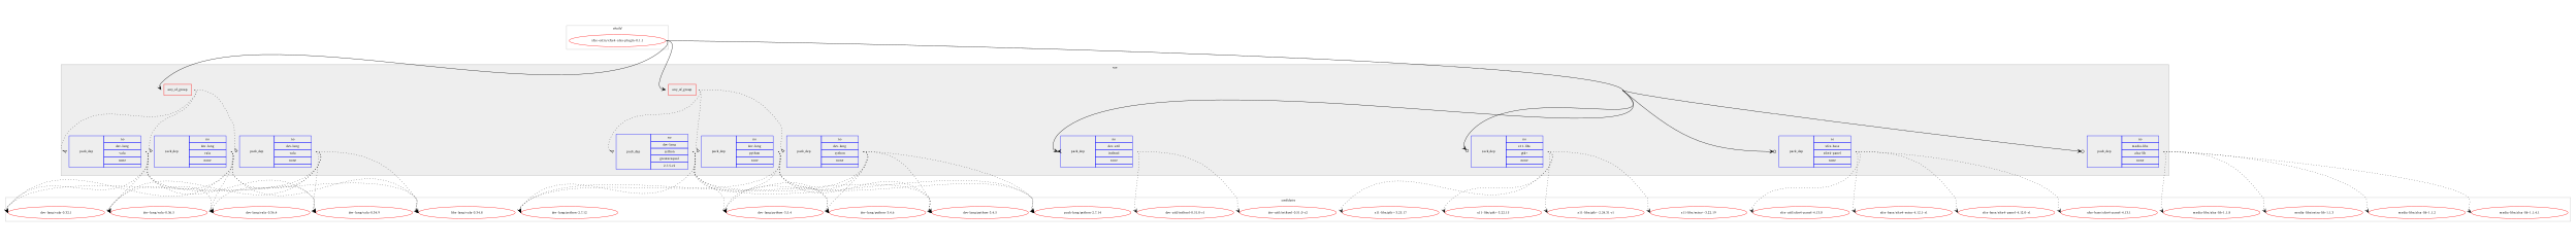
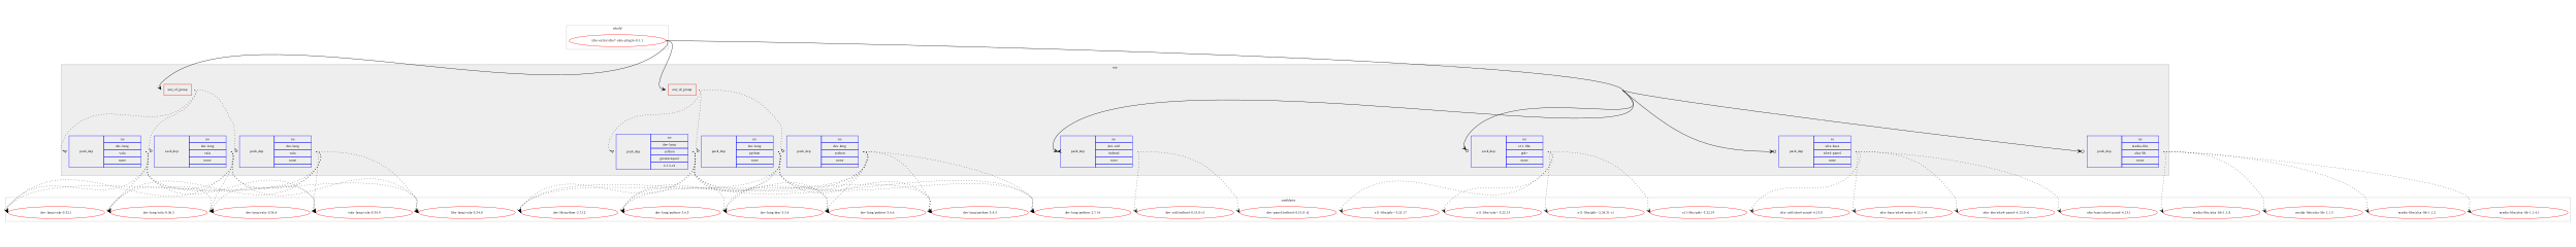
  digraph {
    compound=true
    concentrate=true
    fontname="PT Serif"
    fontsize=10
    newrank=true
    rankdir=TB
    ranksep=1.5
    node [color=red fontname="PT Serif" fontsize=10]
    edge [arrowhead=vee fontname="PT Serif" headport=w style=dotted tailport=e weight=100]
-   n1 [label="xfce-extra/xfce4-alsa-plugin-0.1.1" width=4]
+   n1 [label="xfce-extra/xfce7-alsa-plugin-0.1.1" width=4]
    n2 [color=blue label=<<TABLE BORDER="0" CELLBORDER="1" CELLSPACING="0" CELLPADDING="4" WIDTH="220"><TR><TD ROWSPAN="6" CELLPADDING="30">pack_dep</TD></TR><TR><TD WIDTH="110">no</TD></TR><TR><TD>dev-lang</TD></TR><TR><TD>python</TD></TR><TR><TD>none</TD></TR><TR><TD></TD></TR></TABLE>> shape=none]
    n3 [color=blue label=<<TABLE BORDER="0" CELLBORDER="1" CELLSPACING="0" CELLPADDING="4" WIDTH="220"><TR><TD ROWSPAN="6" CELLPADDING="30">pack_dep</TD></TR><TR><TD WIDTH="110">no</TD></TR><TR><TD>dev-lang</TD></TR><TR><TD>python</TD></TR><TR><TD>none</TD></TR><TR><TD></TD></TR></TABLE>> shape=none]
    n4 [color=blue label=<<TABLE BORDER="0" CELLBORDER="1" CELLSPACING="0" CELLPADDING="4" WIDTH="220"><TR><TD ROWSPAN="6" CELLPADDING="30">pack_dep</TD></TR><TR><TD WIDTH="110">no</TD></TR><TR><TD>dev-lang</TD></TR><TR><TD>python</TD></TR><TR><TD>greaterequal</TD></TR><TR><TD>2.7.5-r2</TD></TR></TABLE>> shape=none]
    n5 [label=<<TABLE BORDER="0" CELLBORDER="1" CELLSPACING="0" CELLPADDING="4"><TR><TD CELLPADDING="10">any_of_group</TD></TR></TABLE>> shape=none]
    n6 [color=blue label=<<TABLE BORDER="0" CELLBORDER="1" CELLSPACING="0" CELLPADDING="4" WIDTH="220"><TR><TD ROWSPAN="6" CELLPADDING="30">pack_dep</TD></TR><TR><TD WIDTH="110">no</TD></TR><TR><TD>dev-lang</TD></TR><TR><TD>vala</TD></TR><TR><TD>none</TD></TR><TR><TD></TD></TR></TABLE>> shape=none]
    n7 [color=blue label=<<TABLE BORDER="0" CELLBORDER="1" CELLSPACING="0" CELLPADDING="4" WIDTH="220"><TR><TD ROWSPAN="6" CELLPADDING="30">pack_dep</TD></TR><TR><TD WIDTH="110">no</TD></TR><TR><TD>dev-lang</TD></TR><TR><TD>vala</TD></TR><TR><TD>none</TD></TR><TR><TD></TD></TR></TABLE>> shape=none]
    n8 [color=blue label=<<TABLE BORDER="0" CELLBORDER="1" CELLSPACING="0" CELLPADDING="4" WIDTH="220"><TR><TD ROWSPAN="6" CELLPADDING="30">pack_dep</TD></TR><TR><TD WIDTH="110">no</TD></TR><TR><TD>dev-lang</TD></TR><TR><TD>vala</TD></TR><TR><TD>none</TD></TR><TR><TD></TD></TR></TABLE>> shape=none]
    n9 [label=<<TABLE BORDER="0" CELLBORDER="1" CELLSPACING="0" CELLPADDING="4"><TR><TD CELLPADDING="10">any_of_group</TD></TR></TABLE>> shape=none]
    n10 [color=blue label=<<TABLE BORDER="0" CELLBORDER="1" CELLSPACING="0" CELLPADDING="4" WIDTH="220"><TR><TD ROWSPAN="6" CELLPADDING="30">pack_dep</TD></TR><TR><TD WIDTH="110">no</TD></TR><TR><TD>dev-util</TD></TR><TR><TD>intltool</TD></TR><TR><TD>none</TD></TR><TR><TD></TD></TR></TABLE>> shape=none]
    n11 [color=blue label=<<TABLE BORDER="0" CELLBORDER="1" CELLSPACING="0" CELLPADDING="4" WIDTH="220"><TR><TD ROWSPAN="6" CELLPADDING="30">pack_dep</TD></TR><TR><TD WIDTH="110">no</TD></TR><TR><TD>xfce-base</TD></TR><TR><TD>xfce4-panel</TD></TR><TR><TD>none</TD></TR><TR><TD></TD></TR></TABLE>> shape=none]
    n12 [color=blue label=<<TABLE BORDER="0" CELLBORDER="1" CELLSPACING="0" CELLPADDING="4" WIDTH="220"><TR><TD ROWSPAN="6" CELLPADDING="30">pack_dep</TD></TR><TR><TD WIDTH="110">no</TD></TR><TR><TD>media-libs</TD></TR><TR><TD>alsa-lib</TD></TR><TR><TD>none</TD></TR><TR><TD></TD></TR></TABLE>> shape=none]
    n13 [color=blue label=<<TABLE BORDER="0" CELLBORDER="1" CELLSPACING="0" CELLPADDING="4" WIDTH="220"><TR><TD ROWSPAN="6" CELLPADDING="30">pack_dep</TD></TR><TR><TD WIDTH="110">no</TD></TR><TR><TD>x11-libs</TD></TR><TR><TD>gtk+</TD></TR><TR><TD>none</TD></TR><TR><TD></TD></TR></TABLE>> shape=none]
-   n14 [label="dev-lang/python-2.7.12" width=4]
-   n15 [label="pack-lang/python-2.7.14" width=4]
+   n14 [label="dev-lib/python-2.7.12" width=4]
+   n15 [label="dev-lang/python-2.7.14" width=4]
    n16 [label="dev-lang/python-3.4.5" width=4]
    n17 [label="dev-lang/python-3.4.6" width=4]
-   n18 [label="dev-lang/python-3.5.4" width=4]
+   n18 [label="dev-lang/dep-3.5.4" width=4]
+   n19 [label="dev-lang/python-3.6.3" width=4]
    n20 [label="dev-lang/vala-0.32.1" width=4]
    n21 [label="libs-lang/vala-0.34.8" width=4]
-   n22 [label="dev-lang/vala-0.34.9" width=4]
+   n22 [label="vala-lang/vala-0.34.9" width=4]
    n23 [label="dev-lang/vala-0.36.4" width=4]
    n24 [label="dev-lang/vala-0.36.5" width=4]
    n25 [label="dev-util/intltool-0.51.0-r1" width=4]
-   n26 [label="dev-util/intltool-0.51.0-r2" width=4]
+   n26 [label="dev-panel/intltool-0.51.0-r2" width=4]
    n27 [label="media-libs/alsa-lib-1.1.2" width=4]
-   n28 [label="media-libs/extra-lib-1.1.3" width=4]
+   n28 [label="media-libs/alsa-lib-1.1.3" width=4]
    n29 [label="media-libs/alsa-lib-1.1.8" width=4]
    n30 [label="media-libs/alsa-lib-1.1.4.1" width=4]
    n31 [label="x11-libs/gtk+-2.24.31-r1" width=4]
-   n32 [label="x11-libs/gtk+-3.22.15" width=4]
+   n32 [label="x11-libs/vala+-3.22.15" width=4]
    n33 [label="x11-libs/gtk+-3.25.17" width=4]
-   n34 [label="x11-libs/extra+-3.22.19" width=4]
-   n35 [label="xfce-base/xfce4-panel-4.12.0-r1" width=4]
+   n34 [label="x11-libs/gtk+-3.22.19" width=4]
+   n35 [label="xfce-dev/xfce4-panel-4.12.0-r1" width=4]
    n36 [label="xfce-base/xfce4-extra-4.12.1-r1" width=4]
    n37 [label="xfce-util/xfce4-panel-4.13.0" width=4]
    n38 [label="xfce-base/xfce4-panel-4.13.1" width=4]
    subgraph cluster_1 {
      color=gray
      label=<<i>ebuild</i>>
      rank=same
      n1
    }
    subgraph cluster_2 {
      color=gray
      label=<<i>dependencies</i>>
      subgraph cluster_3 {
        color=gray
        fillcolor="#eeeeee"
        label=<<i>compile</i>>
        style=filled
        subgraph sub_4 {
          color=gray
          fillcolor="#eeeeee"
          label=<<i>compile</i>>
          style=filled
          n5
          subgraph sub_5 {
            color=gray
            fillcolor="#eeeeee"
            label=<<i>compile</i>>
            style=filled
            n2
          }
          subgraph sub_6 {
            color=gray
            fillcolor="#eeeeee"
            label=<<i>compile</i>>
            style=filled
            n3
          }
          subgraph sub_7 {
            color=gray
            fillcolor="#eeeeee"
            label=<<i>compile</i>>
            style=filled
            n4
          }
        }
        subgraph sub_8 {
          color=gray
          fillcolor="#eeeeee"
          label=<<i>compile</i>>
          style=filled
          n9
          subgraph sub_9 {
            color=gray
            fillcolor="#eeeeee"
            label=<<i>compile</i>>
            style=filled
            n6
          }
          subgraph sub_10 {
            color=gray
            fillcolor="#eeeeee"
            label=<<i>compile</i>>
            style=filled
            n7
          }
          subgraph sub_11 {
            color=gray
            fillcolor="#eeeeee"
            label=<<i>compile</i>>
            style=filled
            n8
          }
        }
        subgraph sub_12 {
          color=gray
          fillcolor="#eeeeee"
          label=<<i>compile</i>>
          style=filled
          n10
        }
      }
      subgraph cluster_13 {
        color=gray
        fillcolor="#eeeeee"
        label=<<i>compile and run</i>>
        style=filled
        subgraph sub_14 {
          color=gray
          fillcolor="#eeeeee"
          label=<<i>compile and run</i>>
          style=filled
          n11
        }
        subgraph sub_15 {
          color=gray
          fillcolor="#eeeeee"
          label=<<i>compile and run</i>>
          style=filled
          n12
        }
        subgraph sub_16 {
          color=gray
          fillcolor="#eeeeee"
          label=<<i>compile and run</i>>
          style=filled
          n13
        }
      }
      subgraph cluster_17 {
        color=gray
        fillcolor="#eeeeee"
        label=<<i>run</i>>
        style=filled
      }
    }
    subgraph cluster_18 {
      color=gray
      label=<<i>candidates</i>>
      rank=same
      subgraph sub_19 {
        color=black
        label=<<i>candidates</i>>
        nodesep=1
        rank=same
        n14
        n15
        n16
        n17
        n18
+       n19
      }
      subgraph sub_20 {
        color=black
        label=<<i>candidates</i>>
        nodesep=1
        rank=same
        n14
        n15
        n16
        n17
        n18
+       n19
      }
      subgraph sub_21 {
        color=black
        label=<<i>candidates</i>>
        nodesep=1
        rank=same
        n14
        n15
        n16
        n17
        n18
+       n19
      }
      subgraph sub_22 {
        color=black
        label=<<i>candidates</i>>
        nodesep=1
        rank=same
        n20
        n21
        n22
        n23
        n24
      }
      subgraph sub_23 {
        color=black
        label=<<i>candidates</i>>
        nodesep=1
        rank=same
        n20
        n21
        n22
        n23
        n24
      }
      subgraph sub_24 {
        color=black
        label=<<i>candidates</i>>
        nodesep=1
        rank=same
        n20
        n21
        n22
        n23
        n24
      }
      subgraph sub_25 {
        color=black
        label=<<i>candidates</i>>
        nodesep=1
        rank=same
        n25
        n26
      }
      subgraph sub_26 {
        color=black
        label=<<i>candidates</i>>
        nodesep=1
        rank=same
        n27
        n28
        n29
        n30
      }
      subgraph sub_27 {
        color=black
        label=<<i>candidates</i>>
        nodesep=1
        rank=same
        n31
        n32
        n33
        n34
      }
      subgraph sub_28 {
        color=black
        label=<<i>candidates</i>>
        nodesep=1
        rank=same
        n35
        n36
        n37
        n38
      }
    }
    n1 -> n5 [style=solid weight=20]
    n1 -> n9 [style=solid weight=20]
    n1 -> n10 [style=solid weight=20]
    n1 -> n11 [arrowhead=odotvee style=solid weight=20]
    n1 -> n12 [arrowhead=odotvee style=solid weight=20]
    n1 -> n13 [arrowhead=odotvee style=solid weight=20]
    n2 -> n14
    n2 -> n15
    n2 -> n16
    n2 -> n17
    n2 -> n18
+   n2 -> n19
    n3 -> n14
    n3 -> n15
    n3 -> n16
    n3 -> n17
    n3 -> n18
+   n3 -> n19
    n4 -> n14
    n4 -> n15
    n4 -> n16
    n4 -> n17
    n4 -> n18
+   n4 -> n19
    n5 -> n2 [arrowhead=oinv weight=20]
    n5 -> n3 [arrowhead=oinv weight=20]
    n5 -> n4 [arrowhead=oinv weight=20]
    n6 -> n20
    n6 -> n21
    n6 -> n22
    n6 -> n23
    n6 -> n24
    n7 -> n20
    n7 -> n21
    n7 -> n22
    n7 -> n23
    n7 -> n24
    n8 -> n20
    n8 -> n21
    n8 -> n22
    n8 -> n23
    n8 -> n24
    n9 -> n6 [arrowhead=oinv weight=20]
    n9 -> n7 [arrowhead=oinv weight=20]
    n9 -> n8 [arrowhead=oinv weight=20]
    n10 -> n25
    n10 -> n26
    n11 -> n35
    n11 -> n36
    n11 -> n37
    n11 -> n38
    n12 -> n27
    n12 -> n28
    n12 -> n29
    n12 -> n30
    n13 -> n31
    n13 -> n32
    n13 -> n33
    n13 -> n34
  }
